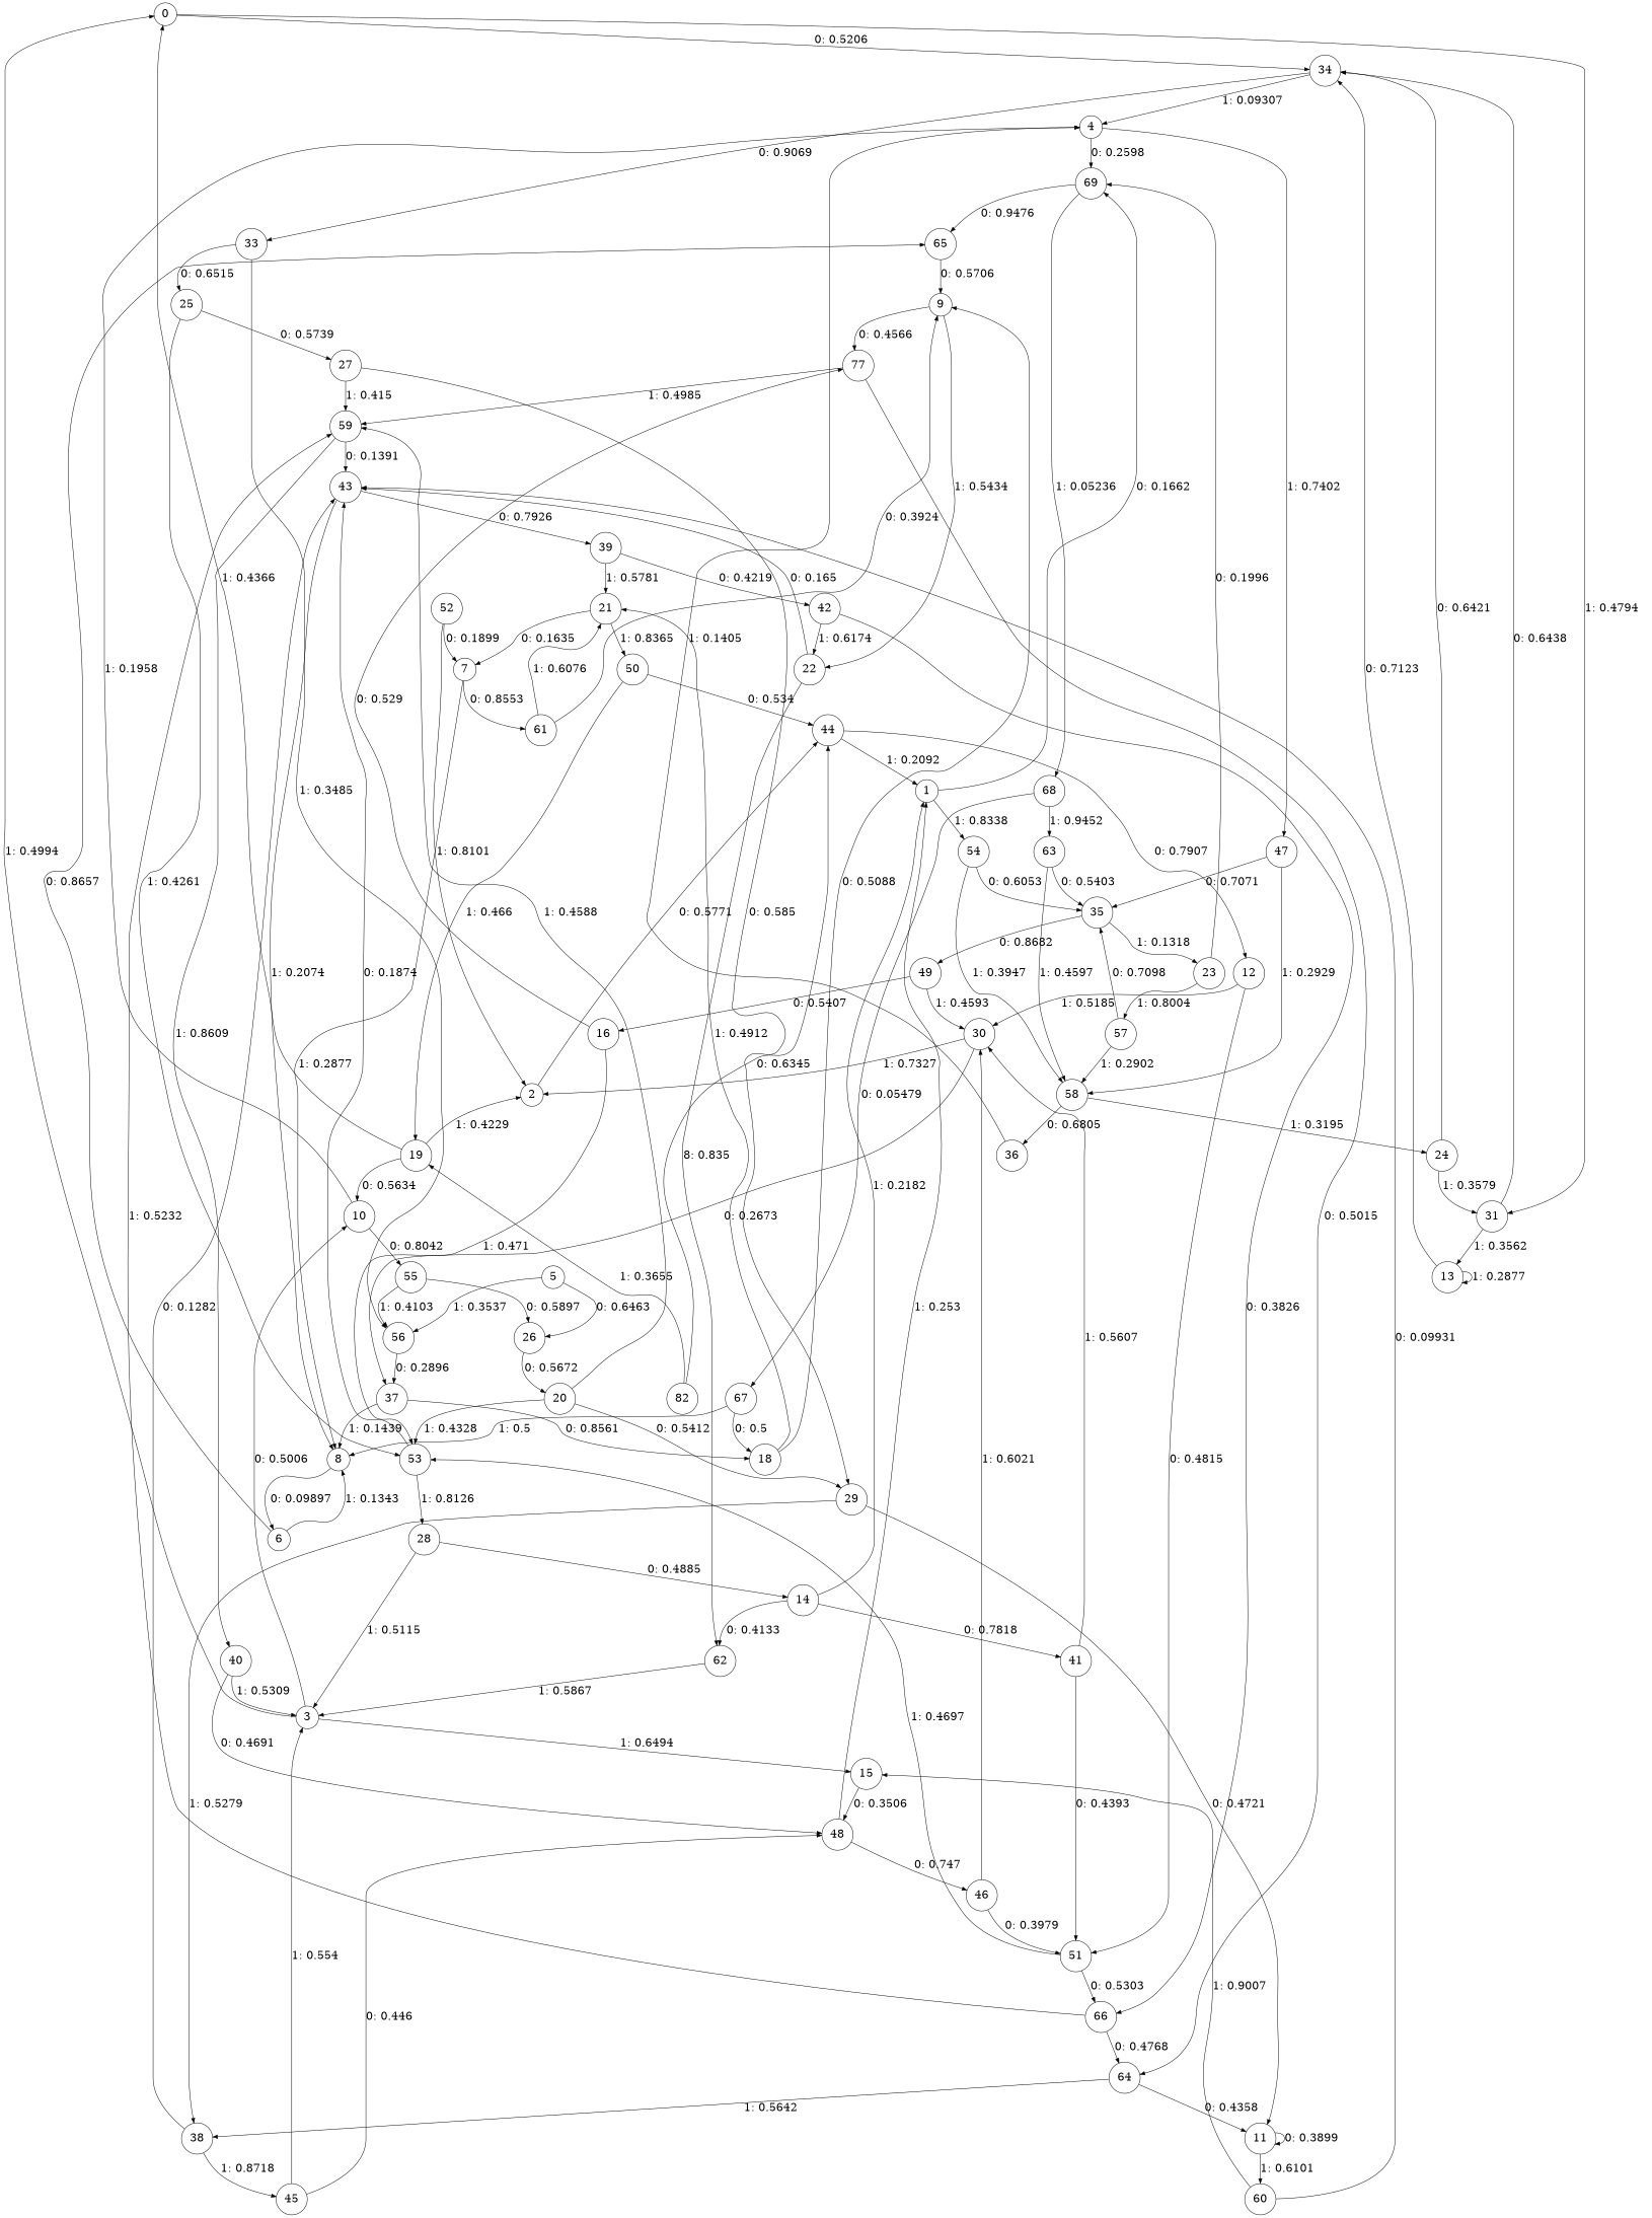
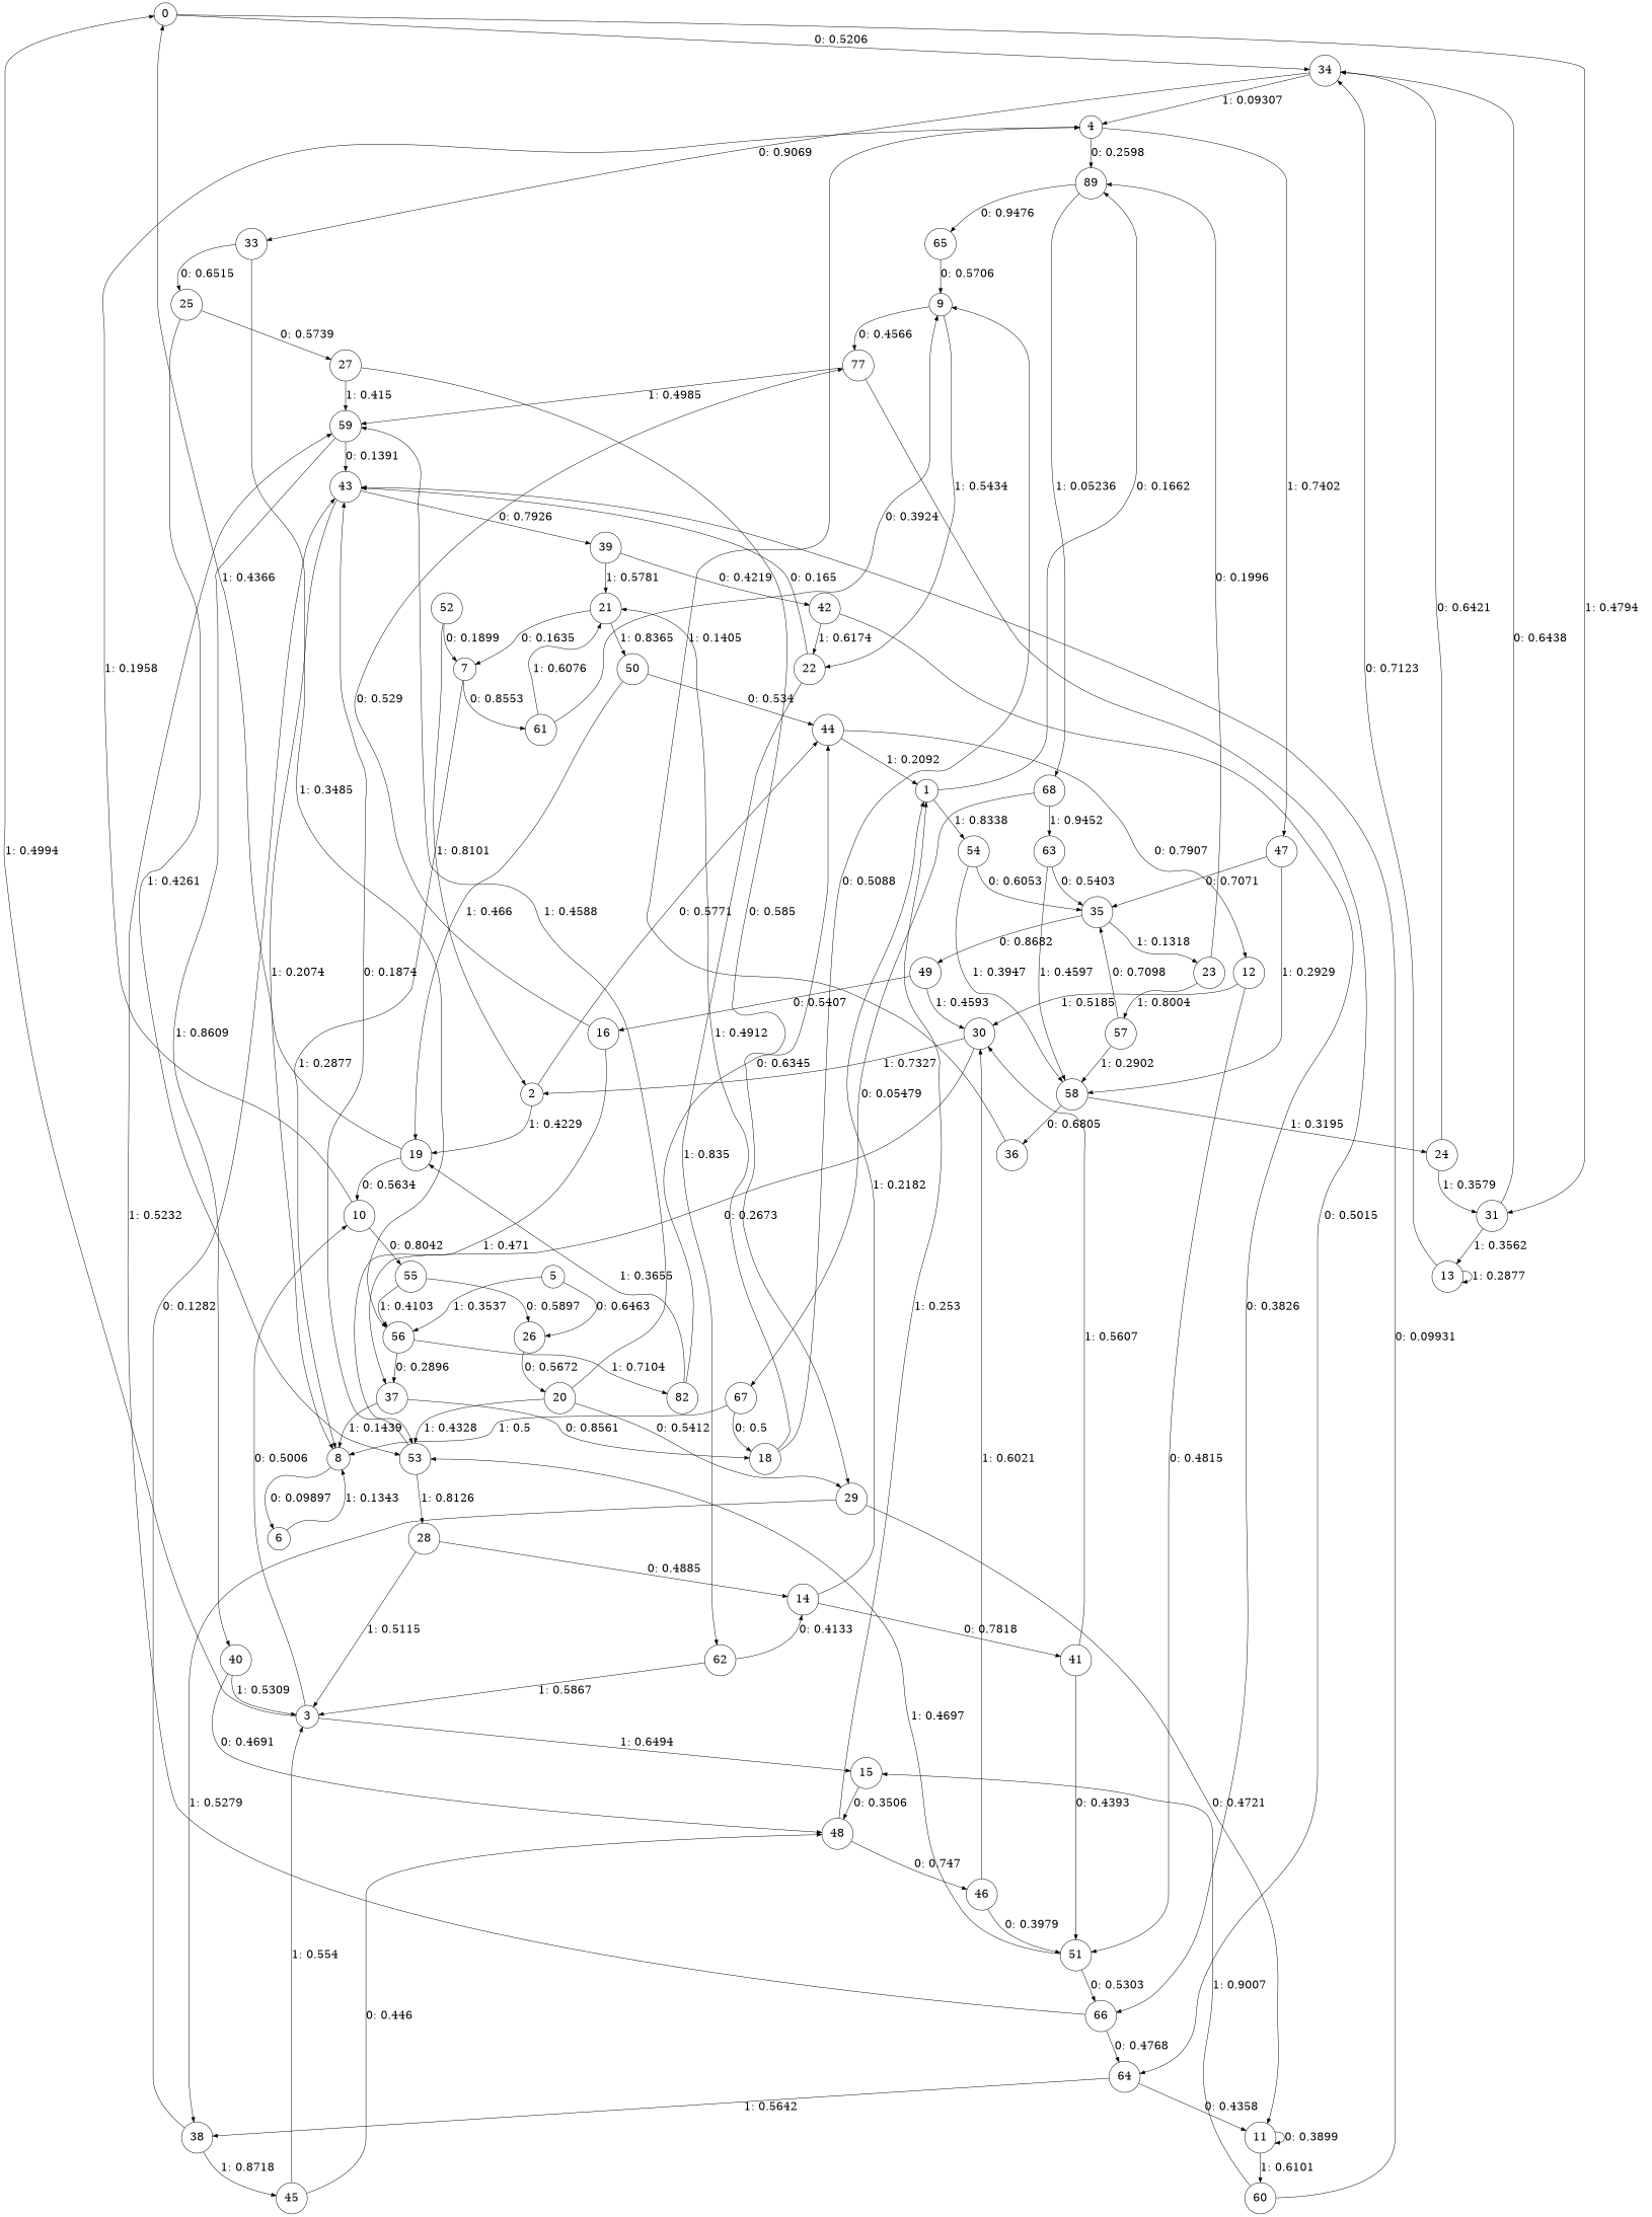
  digraph {
    node [fontsize=24 shape=circle]
    edge [fontsize=24]
    0
    34
    31
    4
    33
    13
-   69
+   69 [label=89]
    47
    56
    25
    1
    54
    65
    68
    35
    58
    9
    63
    67
    23
    49
    24
    36
    2
    44
    19
    12
    10
    51
    30
    55
    3
    15
    26
    5
    20
    37
    n38 [label=82]
    53
    43
    28
    59
    29
    8
    18
    6
    n47 [label=77]
    22
    52
    7
    61
    21
    50
    64
    62
    11
    38
    40
    39
    14
    60
    48
    66
    41
    46
    16
    45
    42
    57
    27
    0 -> 34 [label="0: 0.5206   "]
    0 -> 31 [label="1: 0.4794   "]
    34 -> 4 [label="1: 0.09307  "]
    34 -> 33 [label="0: 0.9069   "]
    31 -> 34 [label="0: 0.6438   "]
    31 -> 13 [label="1: 0.3562   "]
    4 -> 69 [label="0: 0.2598   "]
    4 -> 47 [label="1: 0.7402   "]
    33 -> 56 [label="1: 0.3485   "]
    33 -> 25 [label="0: 0.6515   "]
    13 -> 34 [label="0: 0.7123   "]
    13 -> 13 [label="1: 0.2877   "]
    69 -> 65 [label="0: 0.9476   "]
    69 -> 68 [label="1: 0.05236  "]
    47 -> 35 [label="0: 0.7071   "]
    47 -> 58 [label="1: 0.2929   "]
    56 -> 37 [label="0: 0.2896   "]
+   56 -> n38 [label="1: 0.7104   "]
    25 -> 53 [label="1: 0.4261   "]
    25 -> 27 [label="0: 0.5739   "]
    1 -> 69 [label="0: 0.1662   "]
    1 -> 54 [label="1: 0.8338   "]
    54 -> 35 [label="0: 0.6053   "]
    54 -> 58 [label="1: 0.3947   "]
    65 -> 9 [label="0: 0.5706   "]
    68 -> 63 [label="1: 0.9452   "]
    68 -> 67 [label="0: 0.05479  "]
    35 -> 23 [label="1: 0.1318   "]
    35 -> 49 [label="0: 0.8682   "]
    58 -> 24 [label="1: 0.3195   "]
    58 -> 36 [label="0: 0.6805   "]
    9 -> n47 [label="0: 0.4566   "]
    9 -> 22 [label="1: 0.5434   "]
    63 -> 35 [label="0: 0.5403   "]
    63 -> 58 [label="1: 0.4597   "]
    67 -> 8 [label="1: 0.5      "]
    67 -> 18 [label="0: 0.5      "]
    23 -> 69 [label="0: 0.1996   "]
    23 -> 57 [label="1: 0.8004   "]
    49 -> 30 [label="1: 0.4593   "]
    49 -> 16 [label="0: 0.5407   "]
    24 -> 34 [label="0: 0.6421   "]
    24 -> 31 [label="1: 0.3579   "]
    36 -> 4 [label="1: 0.1405   "]
    2 -> 44 [label="0: 0.5771   "]
-   19 -> 2 [label="1: 0.4229   "]
+   2 -> 19 [label="1: 0.4229   "]
    44 -> 1 [label="1: 0.2092   "]
    44 -> 12 [label="0: 0.7907   "]
    19 -> 0 [label="1: 0.4366   "]
    19 -> 10 [label="0: 0.5634   "]
    12 -> 51 [label="0: 0.4815   "]
    12 -> 30 [label="1: 0.5185   "]
    10 -> 4 [label="1: 0.1958   "]
    10 -> 55 [label="0: 0.8042   "]
    51 -> 53 [label="1: 0.4697   "]
    51 -> 66 [label="0: 0.5303   "]
    30 -> 2 [label="1: 0.7327   "]
    30 -> 37 [label="0: 0.2673   "]
    55 -> 56 [label="1: 0.4103   "]
    55 -> 26 [label="0: 0.5897   "]
    3 -> 0 [label="1: 0.4994   "]
    3 -> 10 [label="0: 0.5006   "]
    3 -> 15 [label="1: 0.6494   "]
    15 -> 48 [label="0: 0.3506   "]
    26 -> 20 [label="0: 0.5672   "]
    5 -> 56 [label="1: 0.3537   "]
    5 -> 26 [label="0: 0.6463   "]
    20 -> 53 [label="1: 0.4328   "]
    20 -> 59 [label="1: 0.4588   "]
    20 -> 29 [label="0: 0.5412   "]
    37 -> 8 [label="1: 0.1439   "]
    37 -> 18 [label="0: 0.8561   "]
    n38 -> 44 [label="0: 0.6345   "]
    n38 -> 19 [label="1: 0.3655   "]
    53 -> 43 [label="0: 0.1874   "]
    53 -> 28 [label="1: 0.8126   "]
    43 -> 8 [label="1: 0.2074   "]
    43 -> 39 [label="0: 0.7926   "]
    28 -> 3 [label="1: 0.5115   "]
    28 -> 14 [label="0: 0.4885   "]
    59 -> 43 [label="0: 0.1391   "]
    59 -> 40 [label="1: 0.8609   "]
    29 -> 11 [label="0: 0.4721   "]
    29 -> 38 [label="1: 0.5279   "]
    8 -> 6 [label="0: 0.09897  "]
    18 -> 9 [label="0: 0.5088   "]
    18 -> 21 [label="1: 0.4912   "]
-   6 -> 65 [label="0: 0.8657   "]
    6 -> 8 [label="1: 0.1343   "]
    n47 -> 59 [label="1: 0.4985   "]
    n47 -> 64 [label="0: 0.5015   "]
    22 -> 43 [label="0: 0.165    "]
-   22 -> 62 [label="8: 0.835    "]
+   22 -> 62 [label="1: 0.835    "]
    52 -> 2 [label="1: 0.8101   "]
    52 -> 7 [label="0: 0.1899   "]
    7 -> 8 [label="1: 0.2877   "]
    7 -> 61 [label="0: 0.8553   "]
    61 -> 9 [label="0: 0.3924   "]
    61 -> 21 [label="1: 0.6076   "]
    21 -> 7 [label="0: 0.1635   "]
    21 -> 50 [label="1: 0.8365   "]
    50 -> 44 [label="0: 0.534    "]
    50 -> 19 [label="1: 0.466    "]
    64 -> 11 [label="0: 0.4358   "]
    64 -> 38 [label="1: 0.5642   "]
    62 -> 3 [label="1: 0.5867   "]
-   14 -> 62 [label="0: 0.4133   "]
+   62 -> 14 [label="0: 0.4133   "]
    11 -> 11 [label="0: 0.3899   "]
    11 -> 60 [label="1: 0.6101   "]
    38 -> 43 [label="0: 0.1282   "]
    38 -> 45 [label="1: 0.8718   "]
    40 -> 3 [label="1: 0.5309   "]
    40 -> 48 [label="0: 0.4691   "]
    39 -> 21 [label="1: 0.5781   "]
    39 -> 42 [label="0: 0.4219   "]
    14 -> 1 [label="1: 0.2182   "]
    14 -> 41 [label="0: 0.7818   "]
    60 -> 15 [label="1: 0.9007   "]
    60 -> 43 [label="0: 0.09931  "]
    48 -> 1 [label="1: 0.253    "]
    48 -> 46 [label="0: 0.747    "]
    66 -> 59 [label="1: 0.5232   "]
    66 -> 64 [label="0: 0.4768   "]
    41 -> 51 [label="0: 0.4393   "]
    41 -> 30 [label="1: 0.5607   "]
    46 -> 51 [label="0: 0.3979   "]
    46 -> 30 [label="1: 0.6021   "]
    16 -> 53 [label="1: 0.471    "]
    16 -> n47 [label="0: 0.529    "]
    45 -> 3 [label="1: 0.554    "]
    45 -> 48 [label="0: 0.446    "]
    42 -> 22 [label="1: 0.6174   "]
    42 -> 66 [label="0: 0.3826   "]
    57 -> 35 [label="0: 0.7098   "]
    57 -> 58 [label="1: 0.2902   "]
    27 -> 59 [label="1: 0.415    "]
    27 -> 29 [label="0: 0.585    "]
  }
